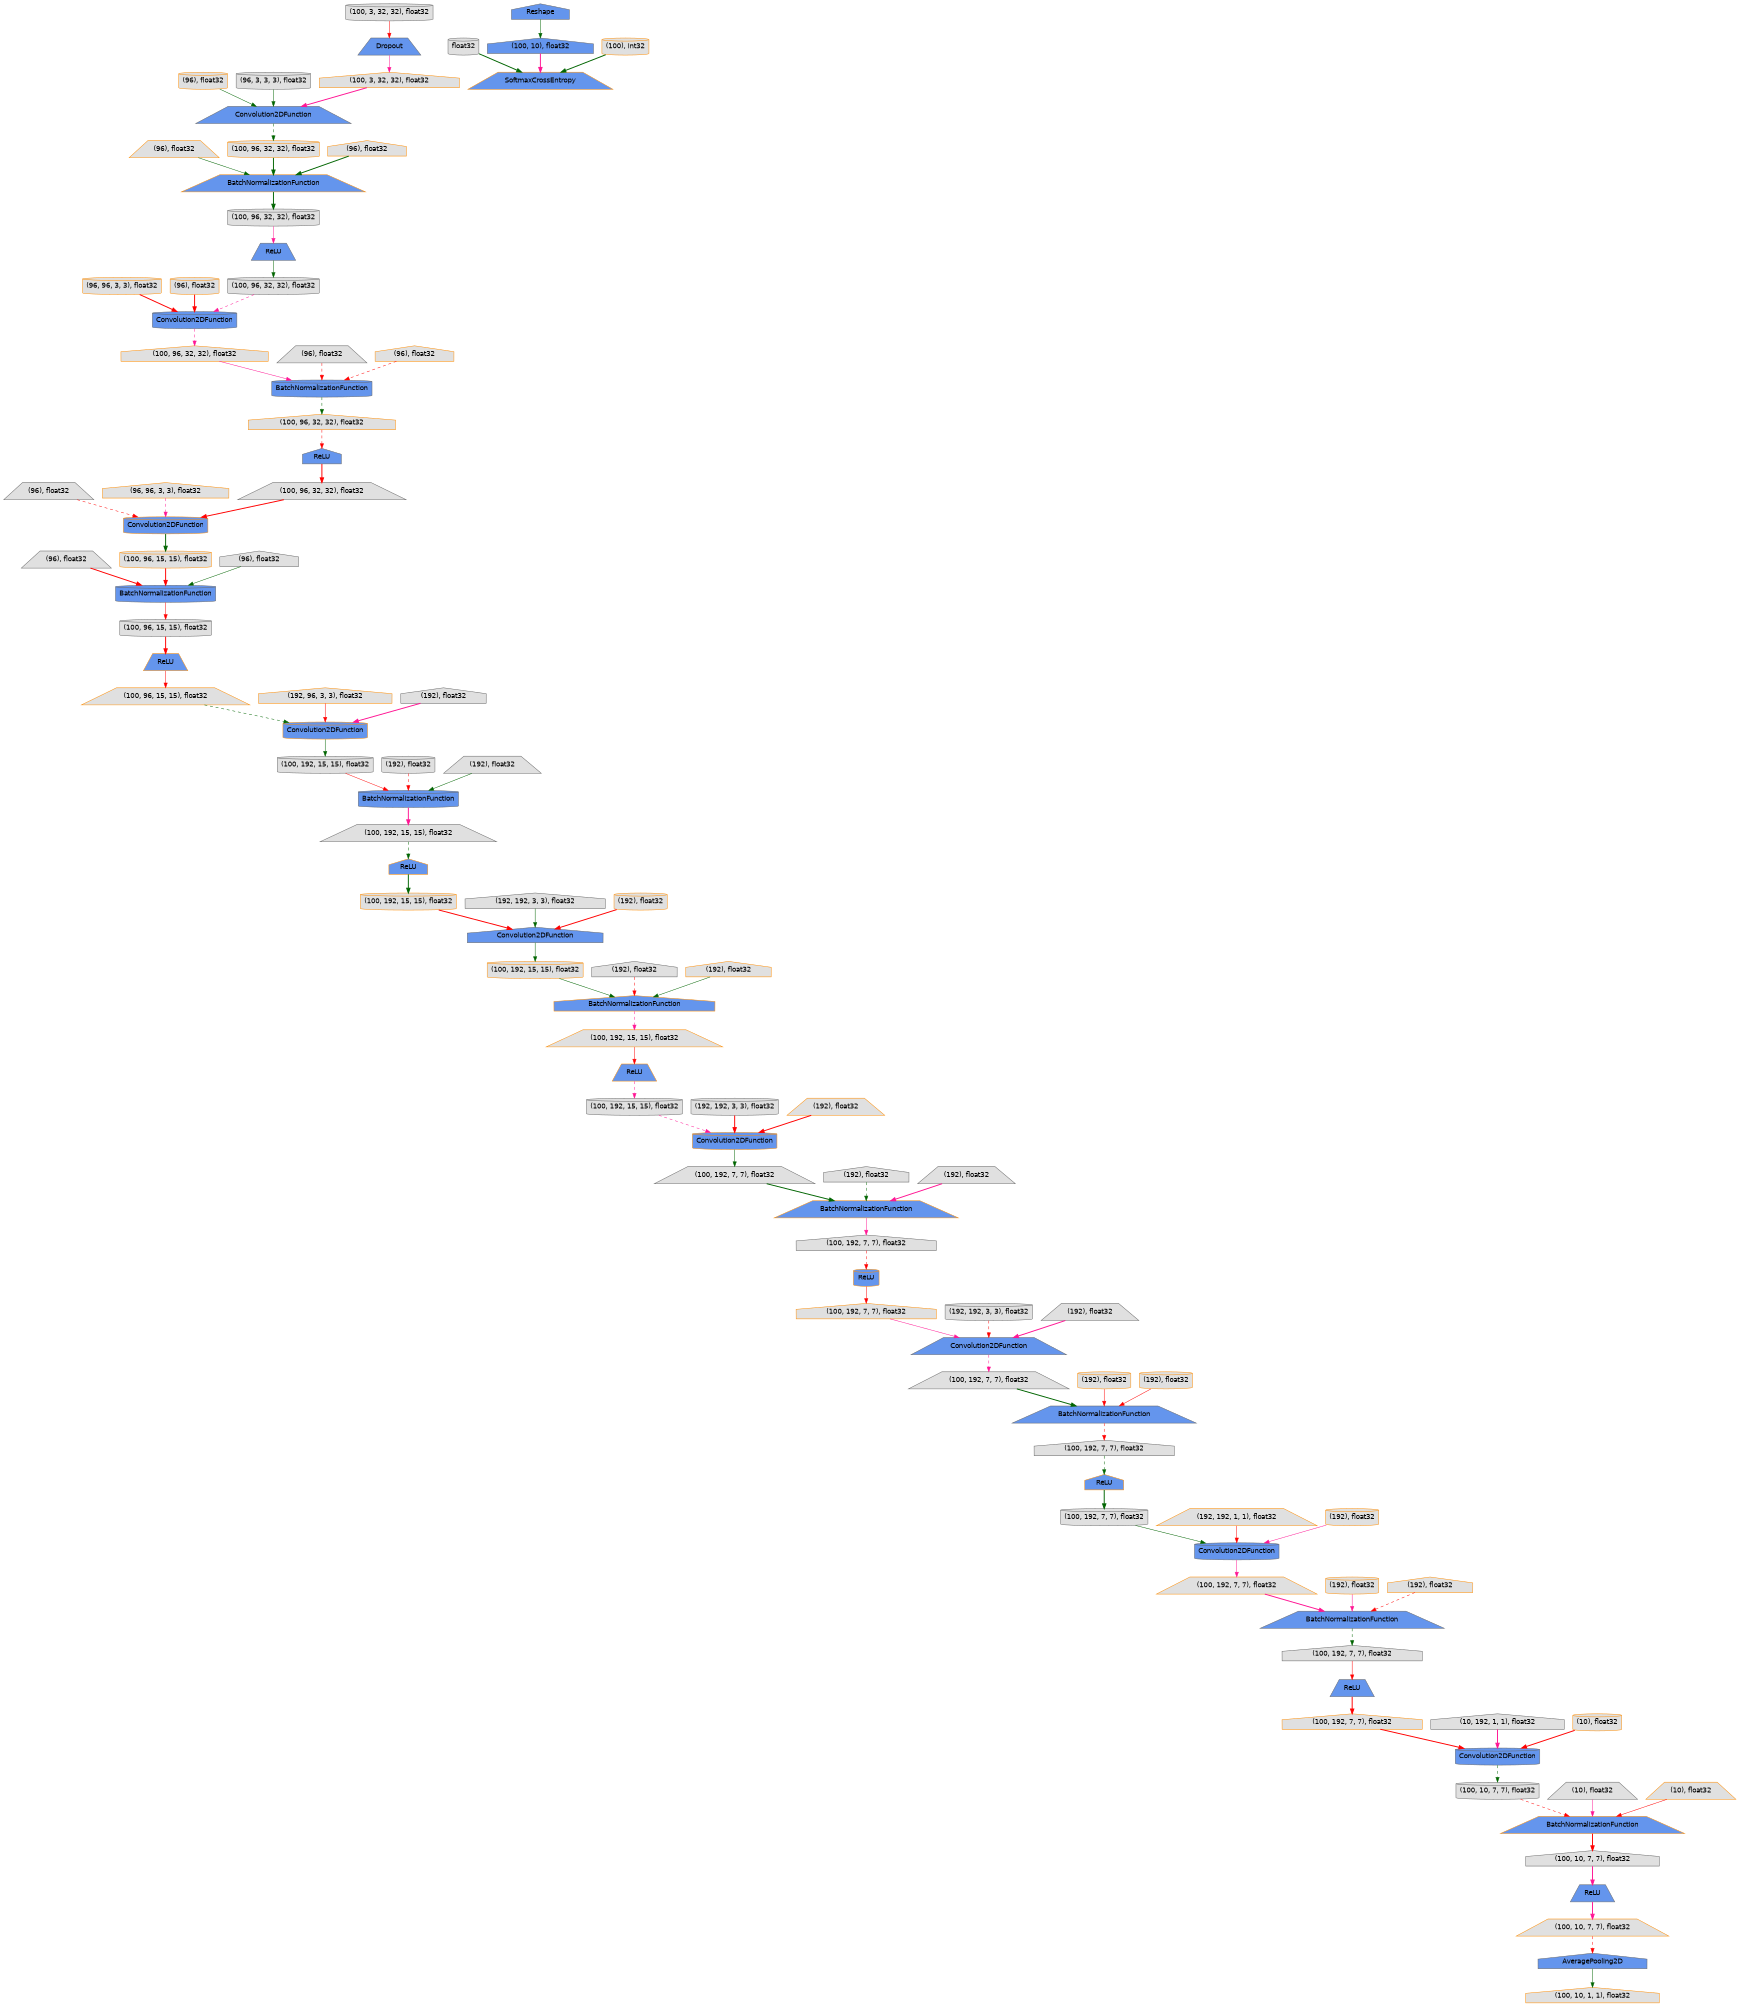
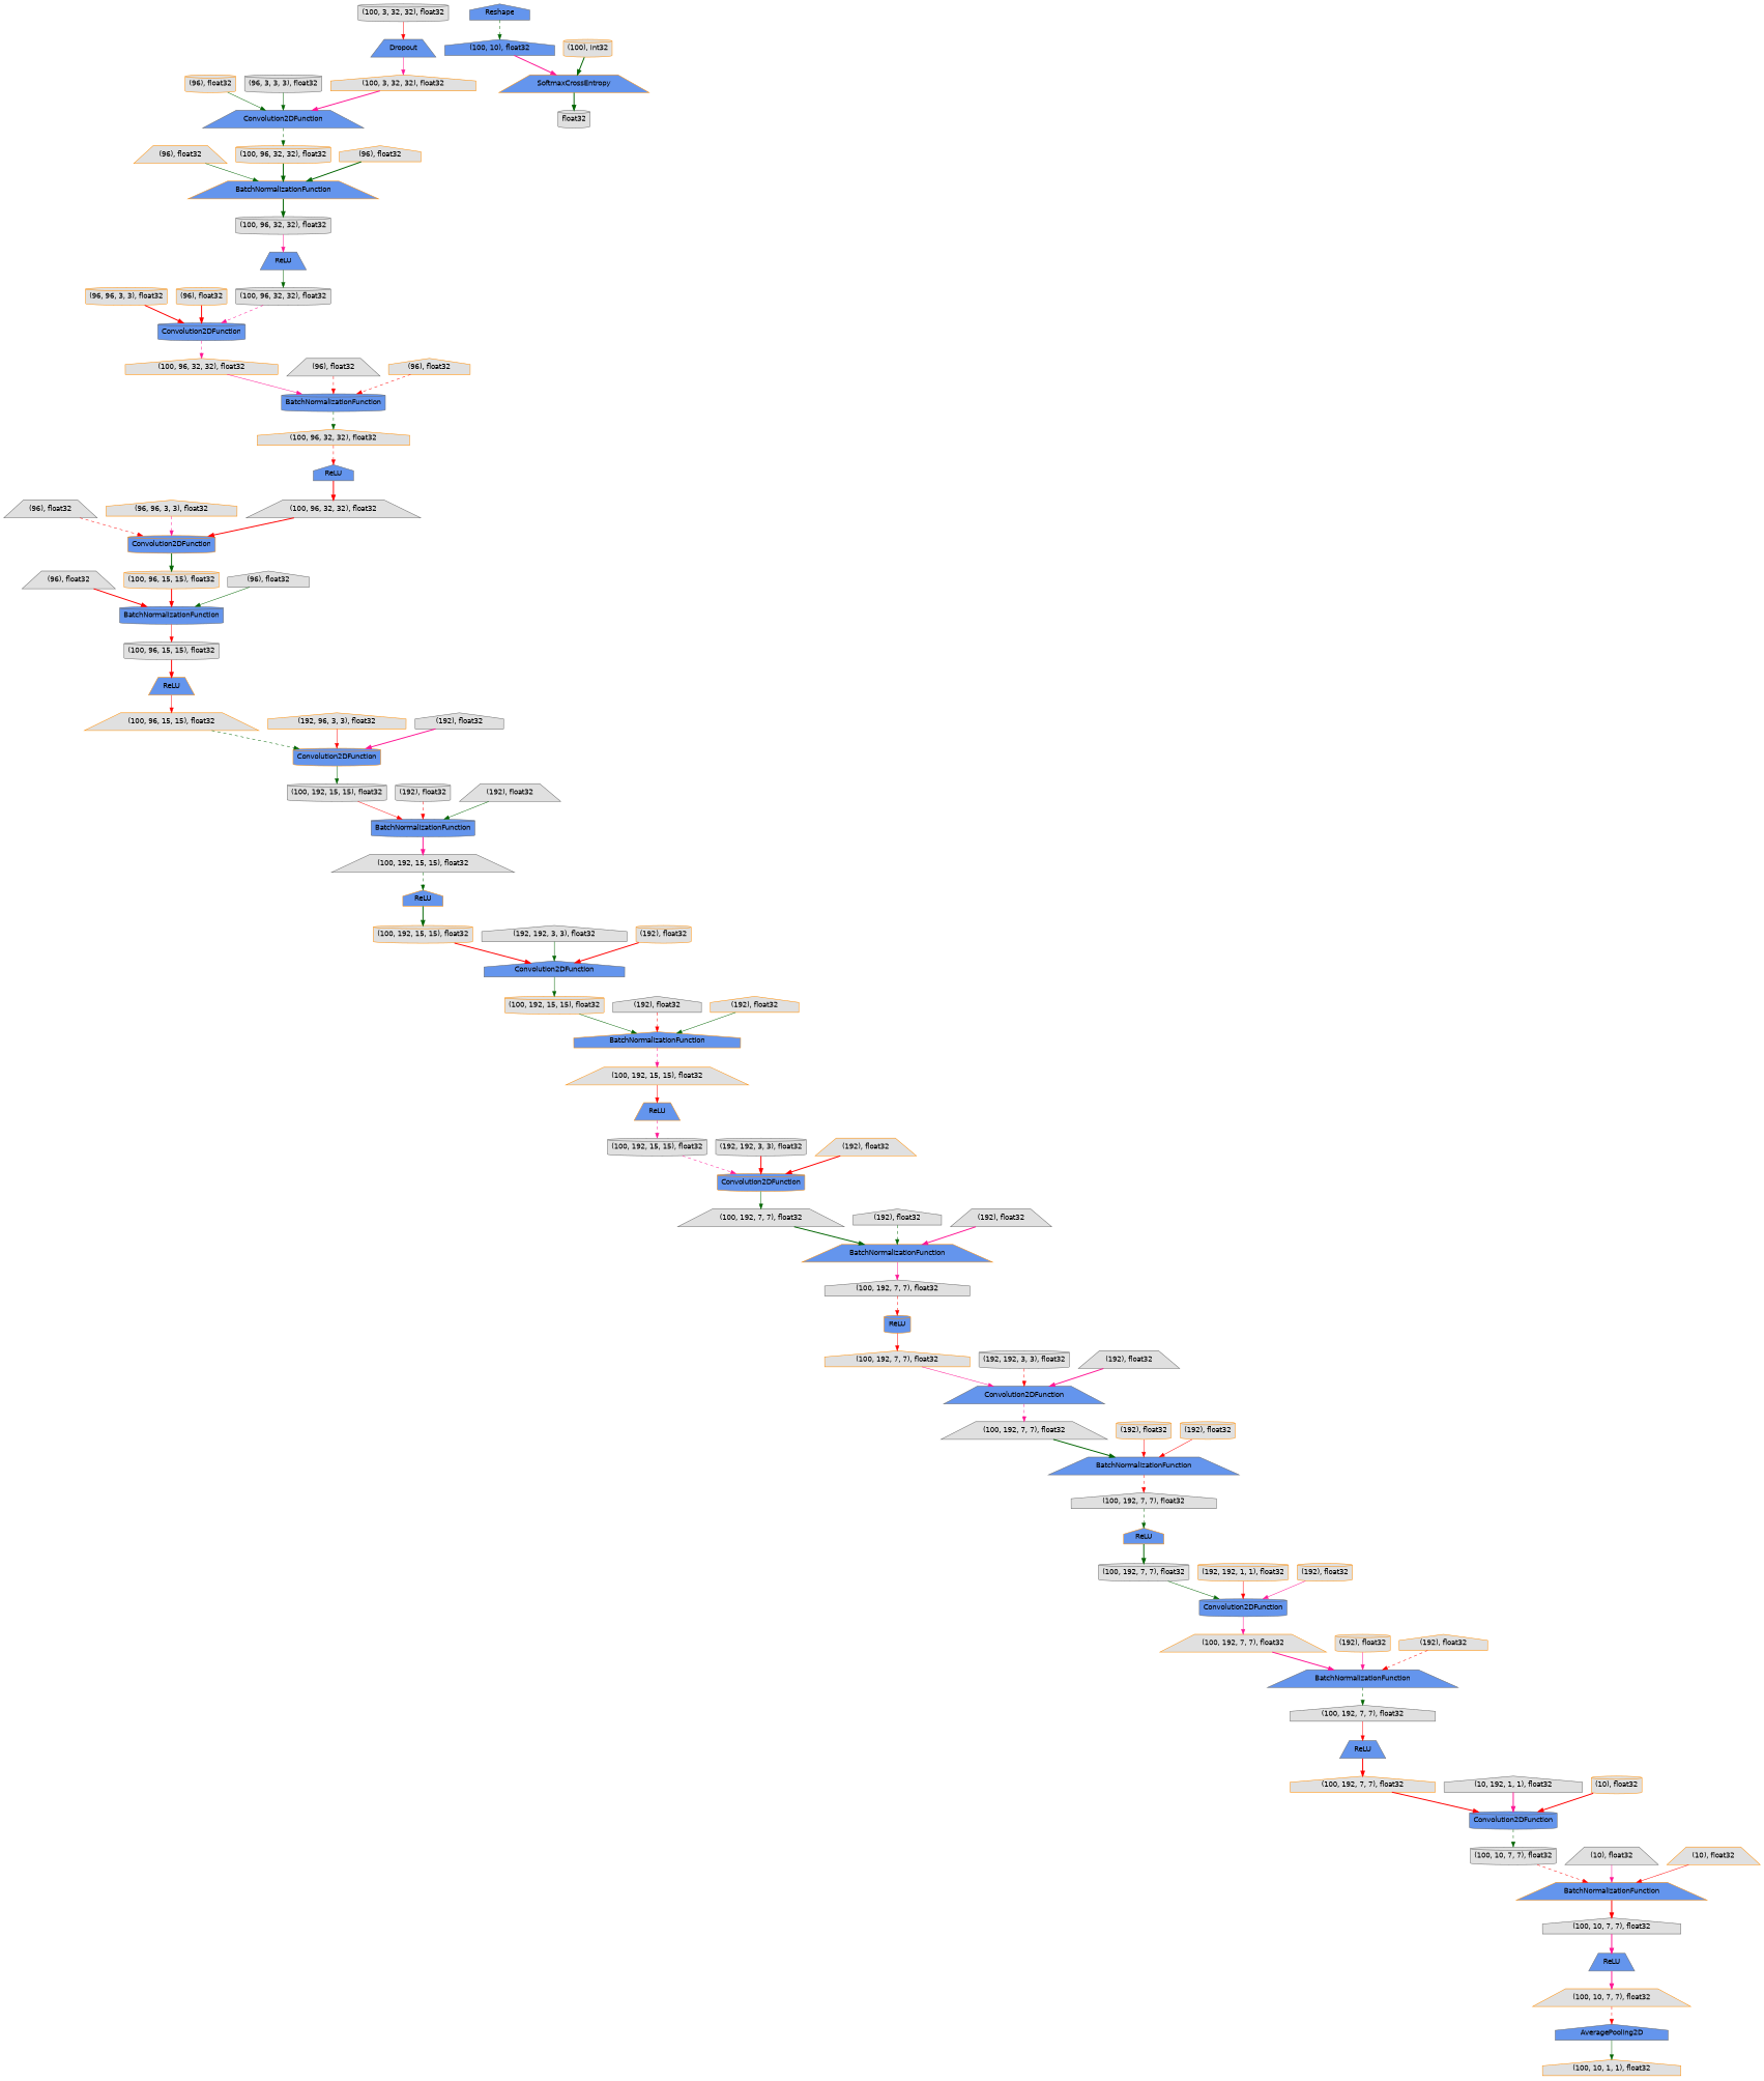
  digraph {
    fontname="DejaVu Sans"
    rankdir=TB
    node [color=gray40 fillcolor="#E0E0E0" fontname="DejaVu Sans" shape=cylinder style=filled]
    edge [color=red fontname="DejaVu Sans" style=bold]
    n1 [label="(96), float32" shape=trapezium]
    n2 [fillcolor="#6495ED" label=BatchNormalizationFunction]
    n3 [label="(100, 96, 15, 15), float32"]
    n4 [color=darkorange label="(192, 96, 3, 3), float32" shape=house]
    n5 [color=darkorange fillcolor="#6495ED" label=Convolution2DFunction]
    n6 [label="(100, 192, 15, 15), float32"]
    n7 [label="(192), float32" shape=house]
    n8 [label="(192), float32"]
    n9 [fillcolor="#6495ED" label=BatchNormalizationFunction]
    n10 [label="(100, 192, 15, 15), float32" shape=trapezium]
    n11 [label="(192), float32" shape=trapezium]
    n12 [label="(192, 192, 3, 3), float32" shape=house]
    n13 [fillcolor="#6495ED" label=Convolution2DFunction shape=house]
    n14 [color=darkorange label="(100, 192, 15, 15), float32"]
    n15 [label="(192), float32" shape=house]
    n16 [color=darkorange fillcolor="#6495ED" label=BatchNormalizationFunction shape=house]
    n17 [color=darkorange label="(100, 192, 15, 15), float32" shape=trapezium]
    n18 [color=darkorange label="(192), float32"]
    n19 [color=darkorange label="(192), float32" shape=house]
    n20 [label="(192, 192, 3, 3), float32"]
    n21 [color=darkorange fillcolor="#6495ED" label=Convolution2DFunction]
    n22 [label="(100, 192, 7, 7), float32" shape=trapezium]
    n23 [color=darkorange fillcolor="#6495ED" label=SoftmaxCrossEntropy shape=trapezium]
    n24 [label=float32]
    n25 [color=darkorange label="(192), float32" shape=trapezium]
    n26 [label="(192), float32" shape=house]
    n27 [color=darkorange fillcolor="#6495ED" label=BatchNormalizationFunction shape=trapezium]
    n28 [label="(100, 192, 7, 7), float32" shape=house]
    n29 [label="(192), float32" shape=trapezium]
    n30 [label="(192, 192, 3, 3), float32"]
    n31 [fillcolor="#6495ED" label=Convolution2DFunction shape=trapezium]
    n32 [label="(100, 192, 7, 7), float32" shape=trapezium]
    n33 [color=darkorange label="(96), float32" shape=trapezium]
    n34 [color=darkorange fillcolor="#6495ED" label=BatchNormalizationFunction shape=trapezium]
    n35 [label="(100, 96, 32, 32), float32"]
    n36 [label="(192), float32" shape=trapezium]
    n37 [color=darkorange label="(192), float32"]
    n38 [fillcolor="#6495ED" label=BatchNormalizationFunction shape=trapezium]
    n39 [label="(100, 192, 7, 7), float32" shape=house]
    n40 [color=darkorange label="(192), float32"]
    n41 [label="(96), float32" shape=trapezium]
    n42 [color=darkorange fillcolor="#6495ED" label=Convolution2DFunction]
    n43 [color=darkorange label="(100, 96, 15, 15), float32"]
-   n44 [color=darkorange label="(192, 192, 1, 1), float32" shape=trapezium]
+   n44 [color=darkorange label="(192, 192, 1, 1), float32"]
    n45 [fillcolor="#6495ED" label=Convolution2DFunction]
    n46 [color=darkorange label="(100, 192, 7, 7), float32" shape=trapezium]
    n47 [color=darkorange label="(192), float32"]
    n48 [color=darkorange label="(96, 96, 3, 3), float32"]
    n49 [fillcolor="#6495ED" label=Convolution2DFunction]
    n50 [color=darkorange label="(100, 96, 32, 32), float32" shape=house]
    n51 [color=darkorange label="(192), float32"]
    n52 [fillcolor="#6495ED" label=BatchNormalizationFunction shape=trapezium]
    n53 [label="(100, 192, 7, 7), float32" shape=house]
    n54 [color=darkorange label="(192), float32" shape=house]
    n55 [label="(10, 192, 1, 1), float32" shape=house]
    n56 [fillcolor="#6495ED" label=Convolution2DFunction]
    n57 [label="(100, 10, 7, 7), float32"]
    n58 [color=darkorange label="(96), float32"]
    n59 [fillcolor="#6495ED" label=Convolution2DFunction shape=trapezium]
    n60 [color=darkorange label="(100, 96, 32, 32), float32"]
    n61 [color=darkorange label="(10), float32"]
    n62 [label="(10), float32" shape=trapezium]
    n63 [color=darkorange fillcolor="#6495ED" label=BatchNormalizationFunction shape=trapezium]
    n64 [label="(100, 10, 7, 7), float32" shape=house]
    n65 [color=darkorange label="(96, 96, 3, 3), float32" shape=house]
    n66 [label="(96), float32" shape=trapezium]
    n67 [fillcolor="#6495ED" label=BatchNormalizationFunction]
    n68 [color=darkorange label="(100, 96, 32, 32), float32" shape=house]
    n69 [color=darkorange label="(96), float32" shape=house]
    n70 [color=darkorange label="(100, 10, 1, 1), float32" shape=house]
    n71 [fillcolor="#6495ED" label=Reshape shape=house]
    n72 [fillcolor="#6495ED" label="(100, 10), float32" shape=house]
    n73 [label="(96), float32" shape=house]
    n74 [color=darkorange label="(96), float32"]
    n75 [color=darkorange label="(96), float32" shape=house]
    n76 [color=darkorange label="(10), float32" shape=trapezium]
    n77 [label="(96, 3, 3, 3), float32"]
    n78 [fillcolor="#6495ED" label=Dropout shape=trapezium]
    n79 [color=darkorange label="(100, 3, 32, 32), float32" shape=house]
    n80 [label="(100, 3, 32, 32), float32"]
    n81 [color=darkorange label="(100), int32"]
    n82 [label="(100, 192, 7, 7), float32"]
    n83 [color=darkorange fillcolor="#6495ED" label=ReLU shape=house]
    n84 [fillcolor="#6495ED" label=ReLU shape=trapezium]
    n85 [fillcolor="#6495ED" label=ReLU shape=trapezium]
    n86 [label="(100, 96, 32, 32), float32"]
    n87 [color=darkorange label="(100, 192, 7, 7), float32" shape=house]
    n88 [fillcolor="#6495ED" label=ReLU shape=house]
    n89 [fillcolor="#6495ED" label=ReLU shape=trapezium]
    n90 [color=darkorange label="(100, 10, 7, 7), float32" shape=trapezium]
    n91 [fillcolor="#6495ED" label=AveragePooling2D shape=house]
    n92 [label="(100, 96, 32, 32), float32" shape=trapezium]
    n93 [color=darkorange fillcolor="#6495ED" label=ReLU shape=trapezium]
    n94 [color=darkorange label="(100, 96, 15, 15), float32" shape=trapezium]
    n95 [color=darkorange fillcolor="#6495ED" label=ReLU shape=house]
    n96 [color=darkorange label="(100, 192, 15, 15), float32"]
    n97 [color=darkorange fillcolor="#6495ED" label=ReLU shape=trapezium]
    n98 [label="(100, 192, 15, 15), float32"]
    n99 [color=darkorange fillcolor="#6495ED" label=ReLU]
    n100 [color=darkorange label="(100, 192, 7, 7), float32" shape=house]
    n1 -> n2
    n2 -> n3 [style=solid]
    n3 -> n93
    n4 -> n5 [style=solid]
    n5 -> n6 [color=darkgreen style=solid]
    n6 -> n9 [style=solid]
    n7 -> n5 [color=deeppink]
    n8 -> n9 [style=dashed]
    n9 -> n10 [color=deeppink]
    n10 -> n95 [color=darkgreen style=dashed]
    n11 -> n9 [color=darkgreen style=solid]
    n12 -> n13 [color=darkgreen style=solid]
    n13 -> n14 [color=darkgreen style=solid]
    n14 -> n16 [color=darkgreen style=solid]
    n15 -> n16 [style=dashed]
    n16 -> n17 [color=deeppink style=dashed]
    n17 -> n97 [style=solid]
    n18 -> n13
    n19 -> n16 [color=darkgreen style=solid]
    n20 -> n21
    n21 -> n22 [color=darkgreen style=solid]
    n22 -> n27 [color=darkgreen]
-   n24 -> n23 [color=darkgreen]
+   n23 -> n24 [color=darkgreen]
    n25 -> n21
    n26 -> n27 [color=darkgreen style=dashed]
    n27 -> n28 [color=deeppink style=solid]
    n28 -> n99 [style=dashed]
    n29 -> n27 [color=deeppink]
    n30 -> n31 [style=dashed]
    n31 -> n32 [color=deeppink style=dashed]
    n32 -> n38 [color=darkgreen]
    n33 -> n34 [color=darkgreen style=solid]
    n34 -> n35 [color=darkgreen]
    n35 -> n85 [color=deeppink style=solid]
    n36 -> n31 [color=deeppink]
    n37 -> n38 [style=solid]
    n38 -> n39 [style=dashed]
    n39 -> n83 [color=darkgreen style=dashed]
    n40 -> n38 [style=solid]
    n41 -> n42 [style=dashed]
    n42 -> n43 [color=darkgreen]
    n43 -> n2
    n44 -> n45 [style=solid]
    n45 -> n46 [color=deeppink style=solid]
    n46 -> n52 [color=deeppink]
    n47 -> n45 [color=deeppink style=solid]
    n48 -> n49
    n49 -> n50 [color=deeppink style=dashed]
    n50 -> n67 [color=deeppink style=solid]
    n51 -> n52 [color=deeppink style=solid]
    n52 -> n53 [color=darkgreen style=dashed]
    n53 -> n84 [style=solid]
    n54 -> n52 [style=dashed]
    n55 -> n56 [color=deeppink]
    n56 -> n57 [color=darkgreen style=dashed]
    n57 -> n63 [style=dashed]
    n58 -> n59 [color=darkgreen style=solid]
    n59 -> n60 [color=darkgreen style=dashed]
    n60 -> n34 [color=darkgreen]
    n61 -> n56
    n62 -> n63 [color=deeppink style=solid]
    n63 -> n64
    n64 -> n89 [color=deeppink]
    n65 -> n42 [color=deeppink style=dashed]
    n66 -> n67 [style=dashed]
    n67 -> n68 [color=darkgreen style=dashed]
    n68 -> n88 [style=dashed]
    n69 -> n34 [color=darkgreen]
-   n71 -> n72 [color=darkgreen style=solid]
+   n71 -> n72 [color=darkgreen style=dashed]
    n72 -> n23 [color=deeppink]
    n73 -> n2 [color=darkgreen style=solid]
    n74 -> n49
    n75 -> n67 [style=dashed]
    n76 -> n63 [style=solid]
    n77 -> n59 [color=darkgreen style=solid]
    n78 -> n79 [color=deeppink style=solid]
    n79 -> n59 [color=deeppink]
    n80 -> n78 [style=solid]
    n81 -> n23 [color=darkgreen]
    n82 -> n45 [color=darkgreen style=solid]
    n83 -> n82 [color=darkgreen]
    n84 -> n87
    n85 -> n86 [color=darkgreen style=solid]
    n86 -> n49 [color=deeppink style=dashed]
    n87 -> n56
    n88 -> n92
    n89 -> n90 [color=deeppink]
    n90 -> n91 [style=dashed]
    n91 -> n70 [color=darkgreen style=solid]
    n92 -> n42
    n93 -> n94 [style=solid]
    n94 -> n5 [color=darkgreen style=dashed]
    n95 -> n96 [color=darkgreen]
    n96 -> n13
    n97 -> n98 [color=deeppink style=dashed]
    n98 -> n21 [color=deeppink style=dashed]
    n99 -> n100 [style=solid]
    n100 -> n31 [color=deeppink style=solid]
  }
